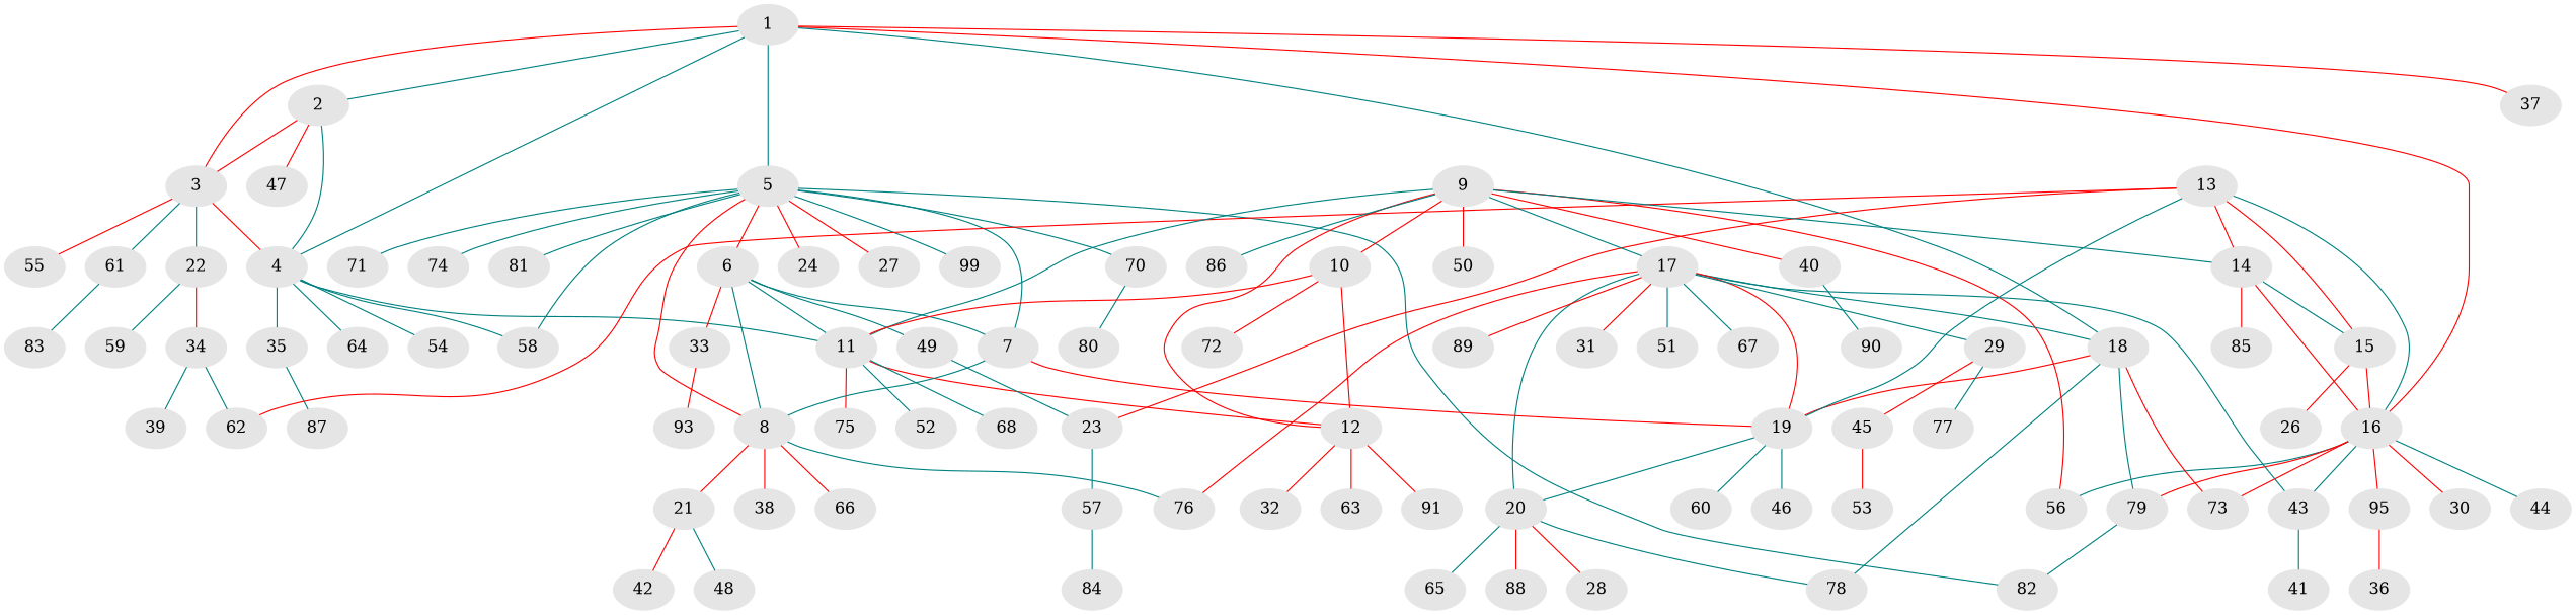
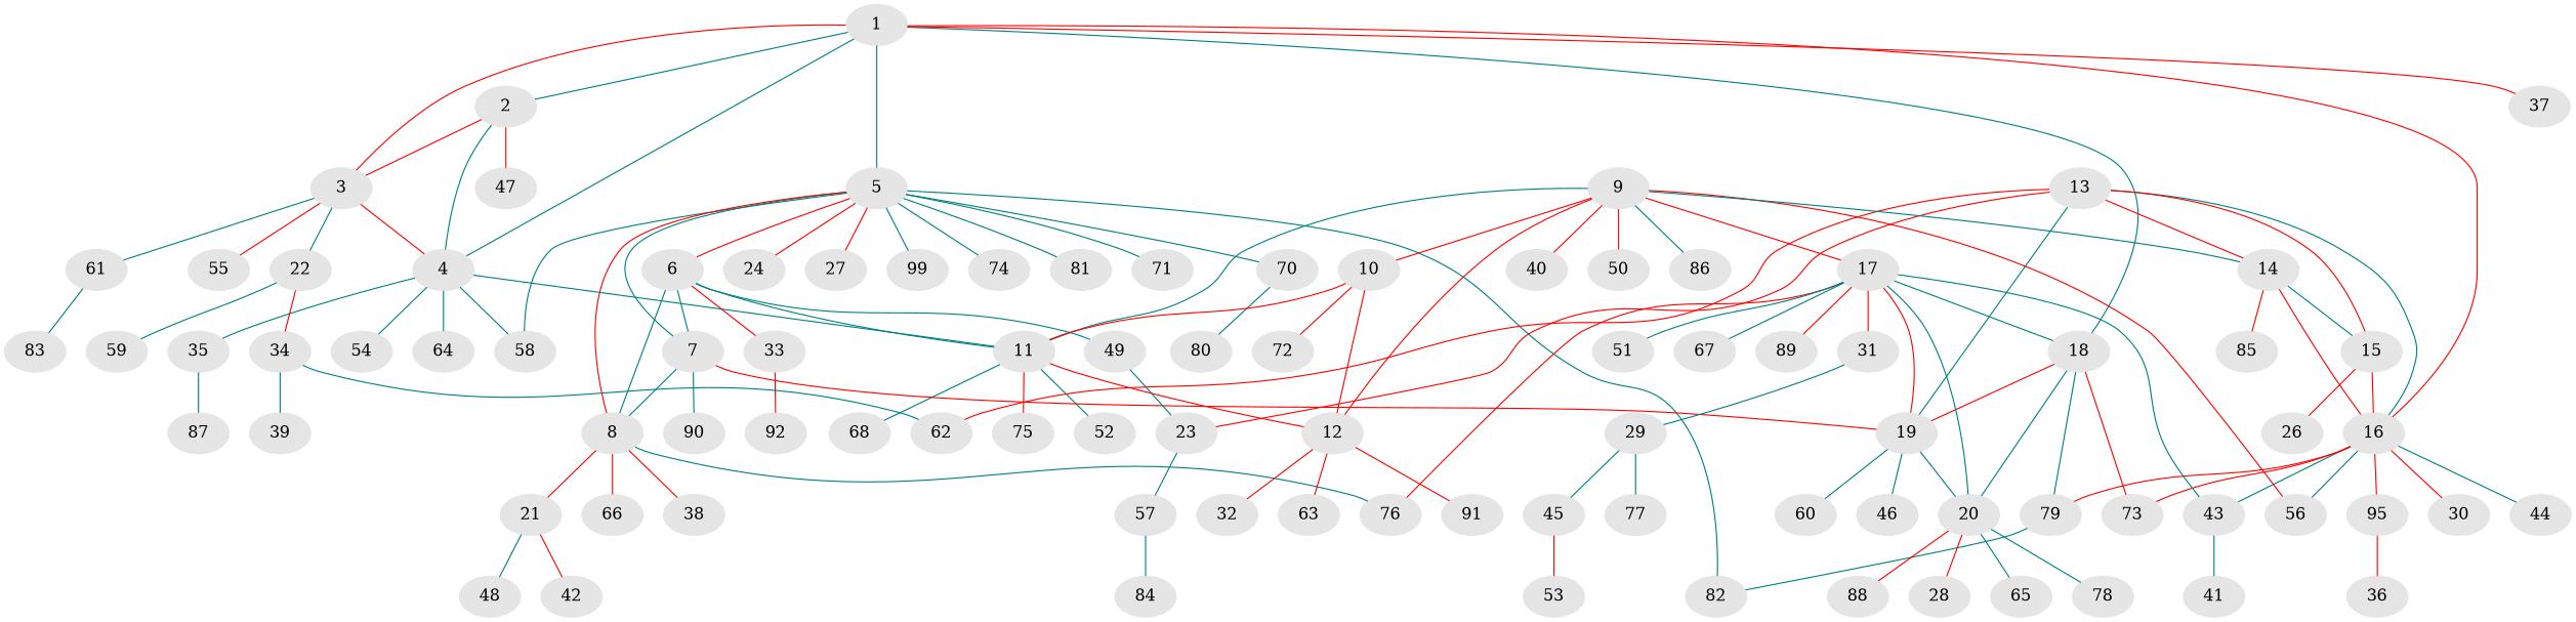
  graph {
    node [color=gray90 style=filled]
    edge [color=teal]
    1
    2
    3
    4
    5
    16
    18
    37
    47
    22
    55
    61
    11
    35
    54
    58
    64
    6
    7
    8
    24
    27
    n23 [label=99]
    70
    71
    74
    81
    82
    56
    n30 [label=95]
    30
    43
    44
    73
    79
    19
    20
    34
    59
    83
    12
    52
    68
    75
    87
    33
    49
    21
    38
    66
    76
    80
    23
    57
-   92 [label=93]
+   92
    46
    60
    13
    14
    15
    62
    42
    48
    9
    10
    17
    40
    50
    86
    72
    32
    63
    91
    85
    29
    31
    51
    67
    89
    90
    26
    36
    41
    28
    65
    78
    88
    45
    77
    39
    84
    53
    1 -- 2
    1 -- 3 [color=red]
    1 -- 4
    1 -- 5
    1 -- 16 [color=red]
    1 -- 18
    1 -- 37 [color=red]
    2 -- 3 [color=red]
    2 -- 4
    2 -- 47 [color=red]
    3 -- 4 [color=red]
    3 -- 22
    3 -- 55 [color=red]
    3 -- 61
    4 -- 11
    4 -- 35
    4 -- 54
    4 -- 58
    4 -- 64
    5 -- 58
    5 -- 6 [color=red]
    5 -- 7
    5 -- 8 [color=red]
    5 -- 24 [color=red]
    5 -- 27 [color=red]
    5 -- n23
    5 -- 70
    5 -- 71
    5 -- 74
    5 -- 81
    5 -- 82
    16 -- 56
    16 -- n30 [color=red]
    16 -- 30 [color=red]
    16 -- 43
    16 -- 44
    16 -- 73 [color=red]
    16 -- 79 [color=red]
    18 -- 73 [color=red]
    18 -- 79
    18 -- 19 [color=red]
-   18 -- 78
+   18 -- 20
    22 -- 34 [color=red]
    22 -- 59
    61 -- 83
    11 -- 12 [color=red]
    11 -- 52
    11 -- 68
    11 -- 75 [color=red]
    35 -- 87
    6 -- 11
    6 -- 7
    6 -- 8
    6 -- 33 [color=red]
    6 -- 49
    7 -- 8
    7 -- 19 [color=red]
    8 -- 21 [color=red]
    8 -- 38 [color=red]
    8 -- 66 [color=red]
    8 -- 76
    70 -- 80
    n30 -- 36 [color=red]
    43 -- 41
    79 -- 82
    19 -- 20
    19 -- 46
    19 -- 60
    20 -- 28 [color=red]
    20 -- 65
    20 -- 78
    20 -- 88 [color=red]
    34 -- 62
    34 -- 39
    12 -- 32 [color=red]
    12 -- 63 [color=red]
    12 -- 91 [color=red]
    33 -- 92 [color=red]
    49 -- 23
    21 -- 42 [color=red]
    21 -- 48
    23 -- 57
    57 -- 84
    13 -- 16
    13 -- 19
    13 -- 23 [color=red]
    13 -- 14 [color=red]
    13 -- 15 [color=red]
    13 -- 62 [color=red]
    14 -- 16 [color=red]
    14 -- 15
    14 -- 85 [color=red]
    15 -- 16 [color=red]
    15 -- 26 [color=red]
    9 -- 11
    9 -- 56 [color=red]
    9 -- 12 [color=red]
    9 -- 14
    9 -- 10 [color=red]
-   9 -- 17
+   9 -- 17 [color=red]
    9 -- 40 [color=red]
    9 -- 50 [color=red]
    9 -- 86
    10 -- 11 [color=red]
    10 -- 12 [color=red]
    10 -- 72 [color=red]
    17 -- 18
    17 -- 43
    17 -- 19 [color=red]
    17 -- 20
    17 -- 76 [color=red]
-   17 -- 29
+   31 -- 29
    17 -- 31 [color=red]
    17 -- 51
    17 -- 67
    17 -- 89 [color=red]
-   40 -- 90
-   29 -- 45 [color=red]
+   7 -- 90
+   29 -- 45
    29 -- 77
    45 -- 53 [color=red]
  }
